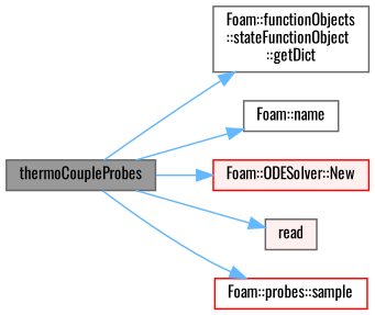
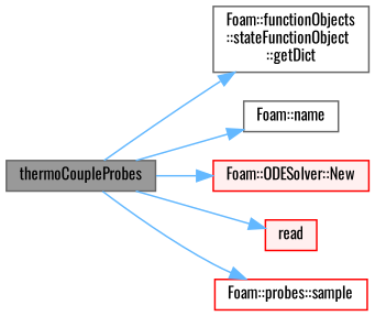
  digraph {
    fontname=Oswald
    rankdir=LR
    node [color=red fillcolor=white fontname=Oswald fontsize=10 shape=box style=filled]
    edge [color=steelblue1 fontname=Oswald fontsize=10 labelfontname=Helvetica labelfontsize=10 style=solid]
    n1 [color=gray40 fillcolor=grey60 fontcolor=black height=0.2 label=thermoCoupleProbes width=0.4]
    n2 [color=grey40 height=0.2 label="Foam::functionObjects\l::stateFunctionObject\l::getDict" width=0.4]
    n3 [color=grey40 height=0.2 label="Foam::name" width=0.4]
    n4 [fillcolor="#FFF0F0" height=0.2 label="Foam::ODESolver::New" width=0.4]
-   n5 [color=grey40 fillcolor="#FFF0F0" height=0.2 label=read width=0.4]
+   n5 [fillcolor="#FFF0F0" height=0.2 label=read width=0.4]
    n6 [height=0.2 label="Foam::probes::sample" width=0.4]
    n1 -> n2
    n1 -> n3
    n1 -> n4
    n1 -> n5
    n1 -> n6
  }
